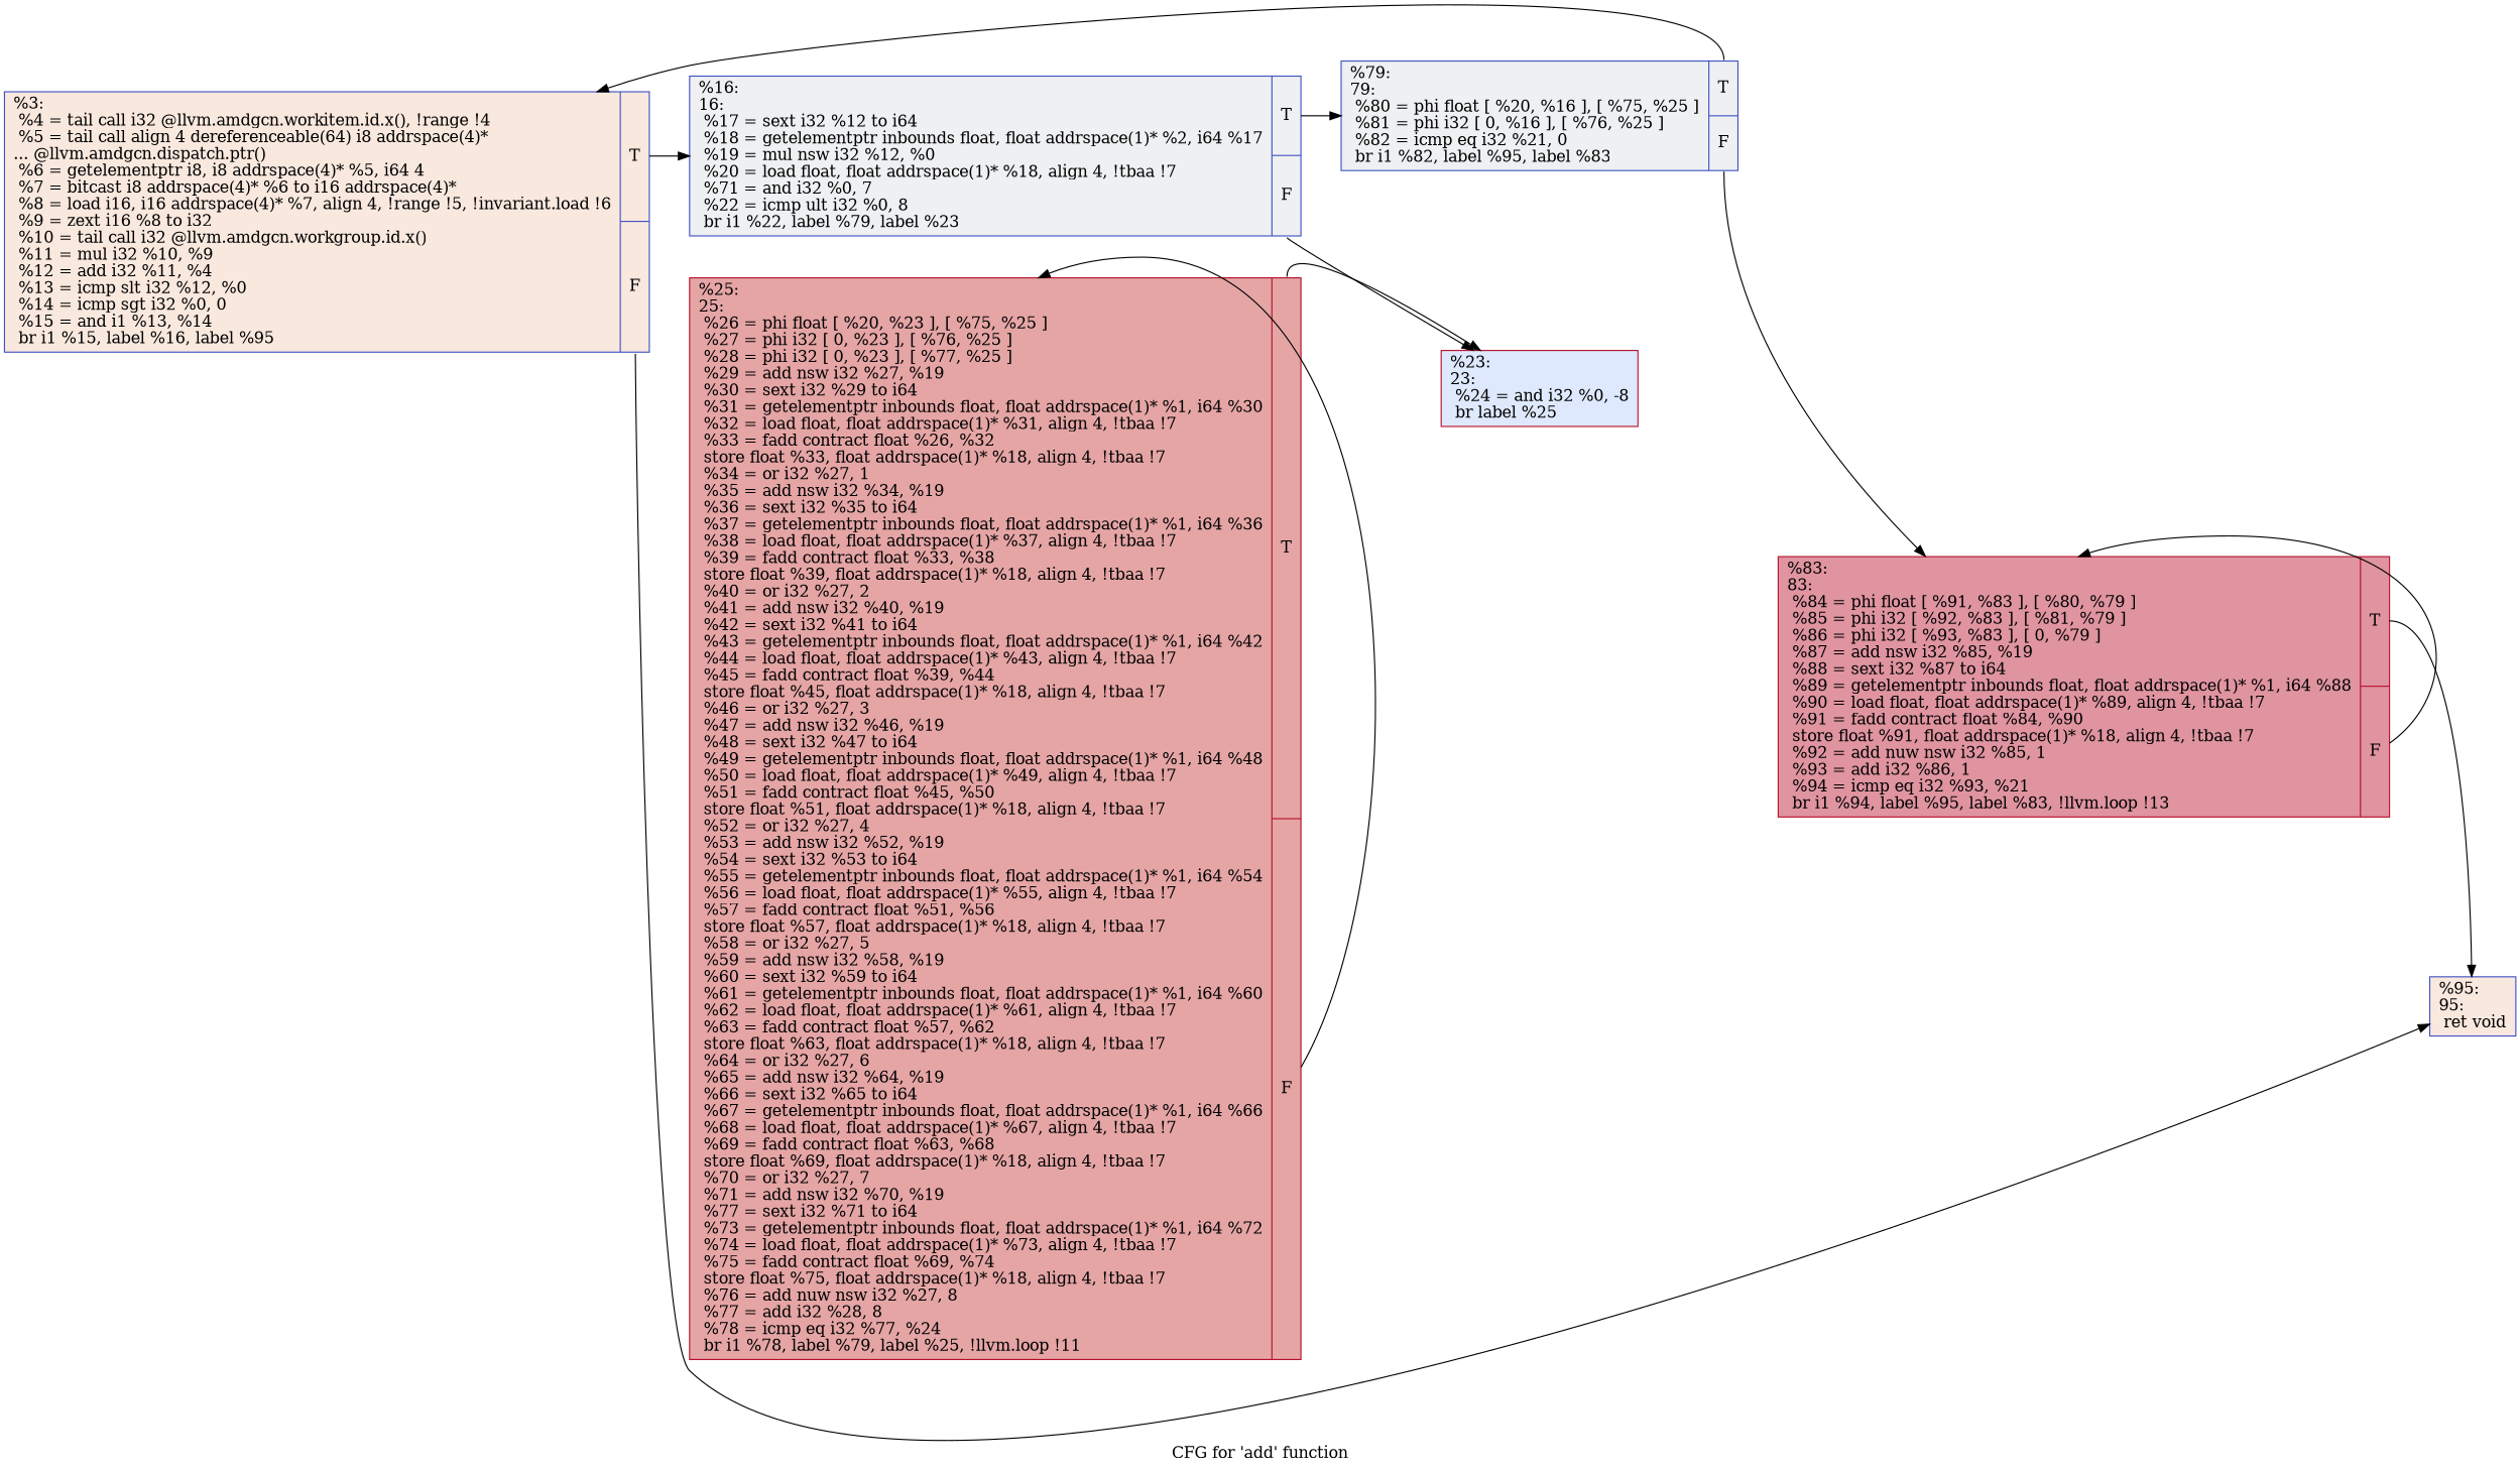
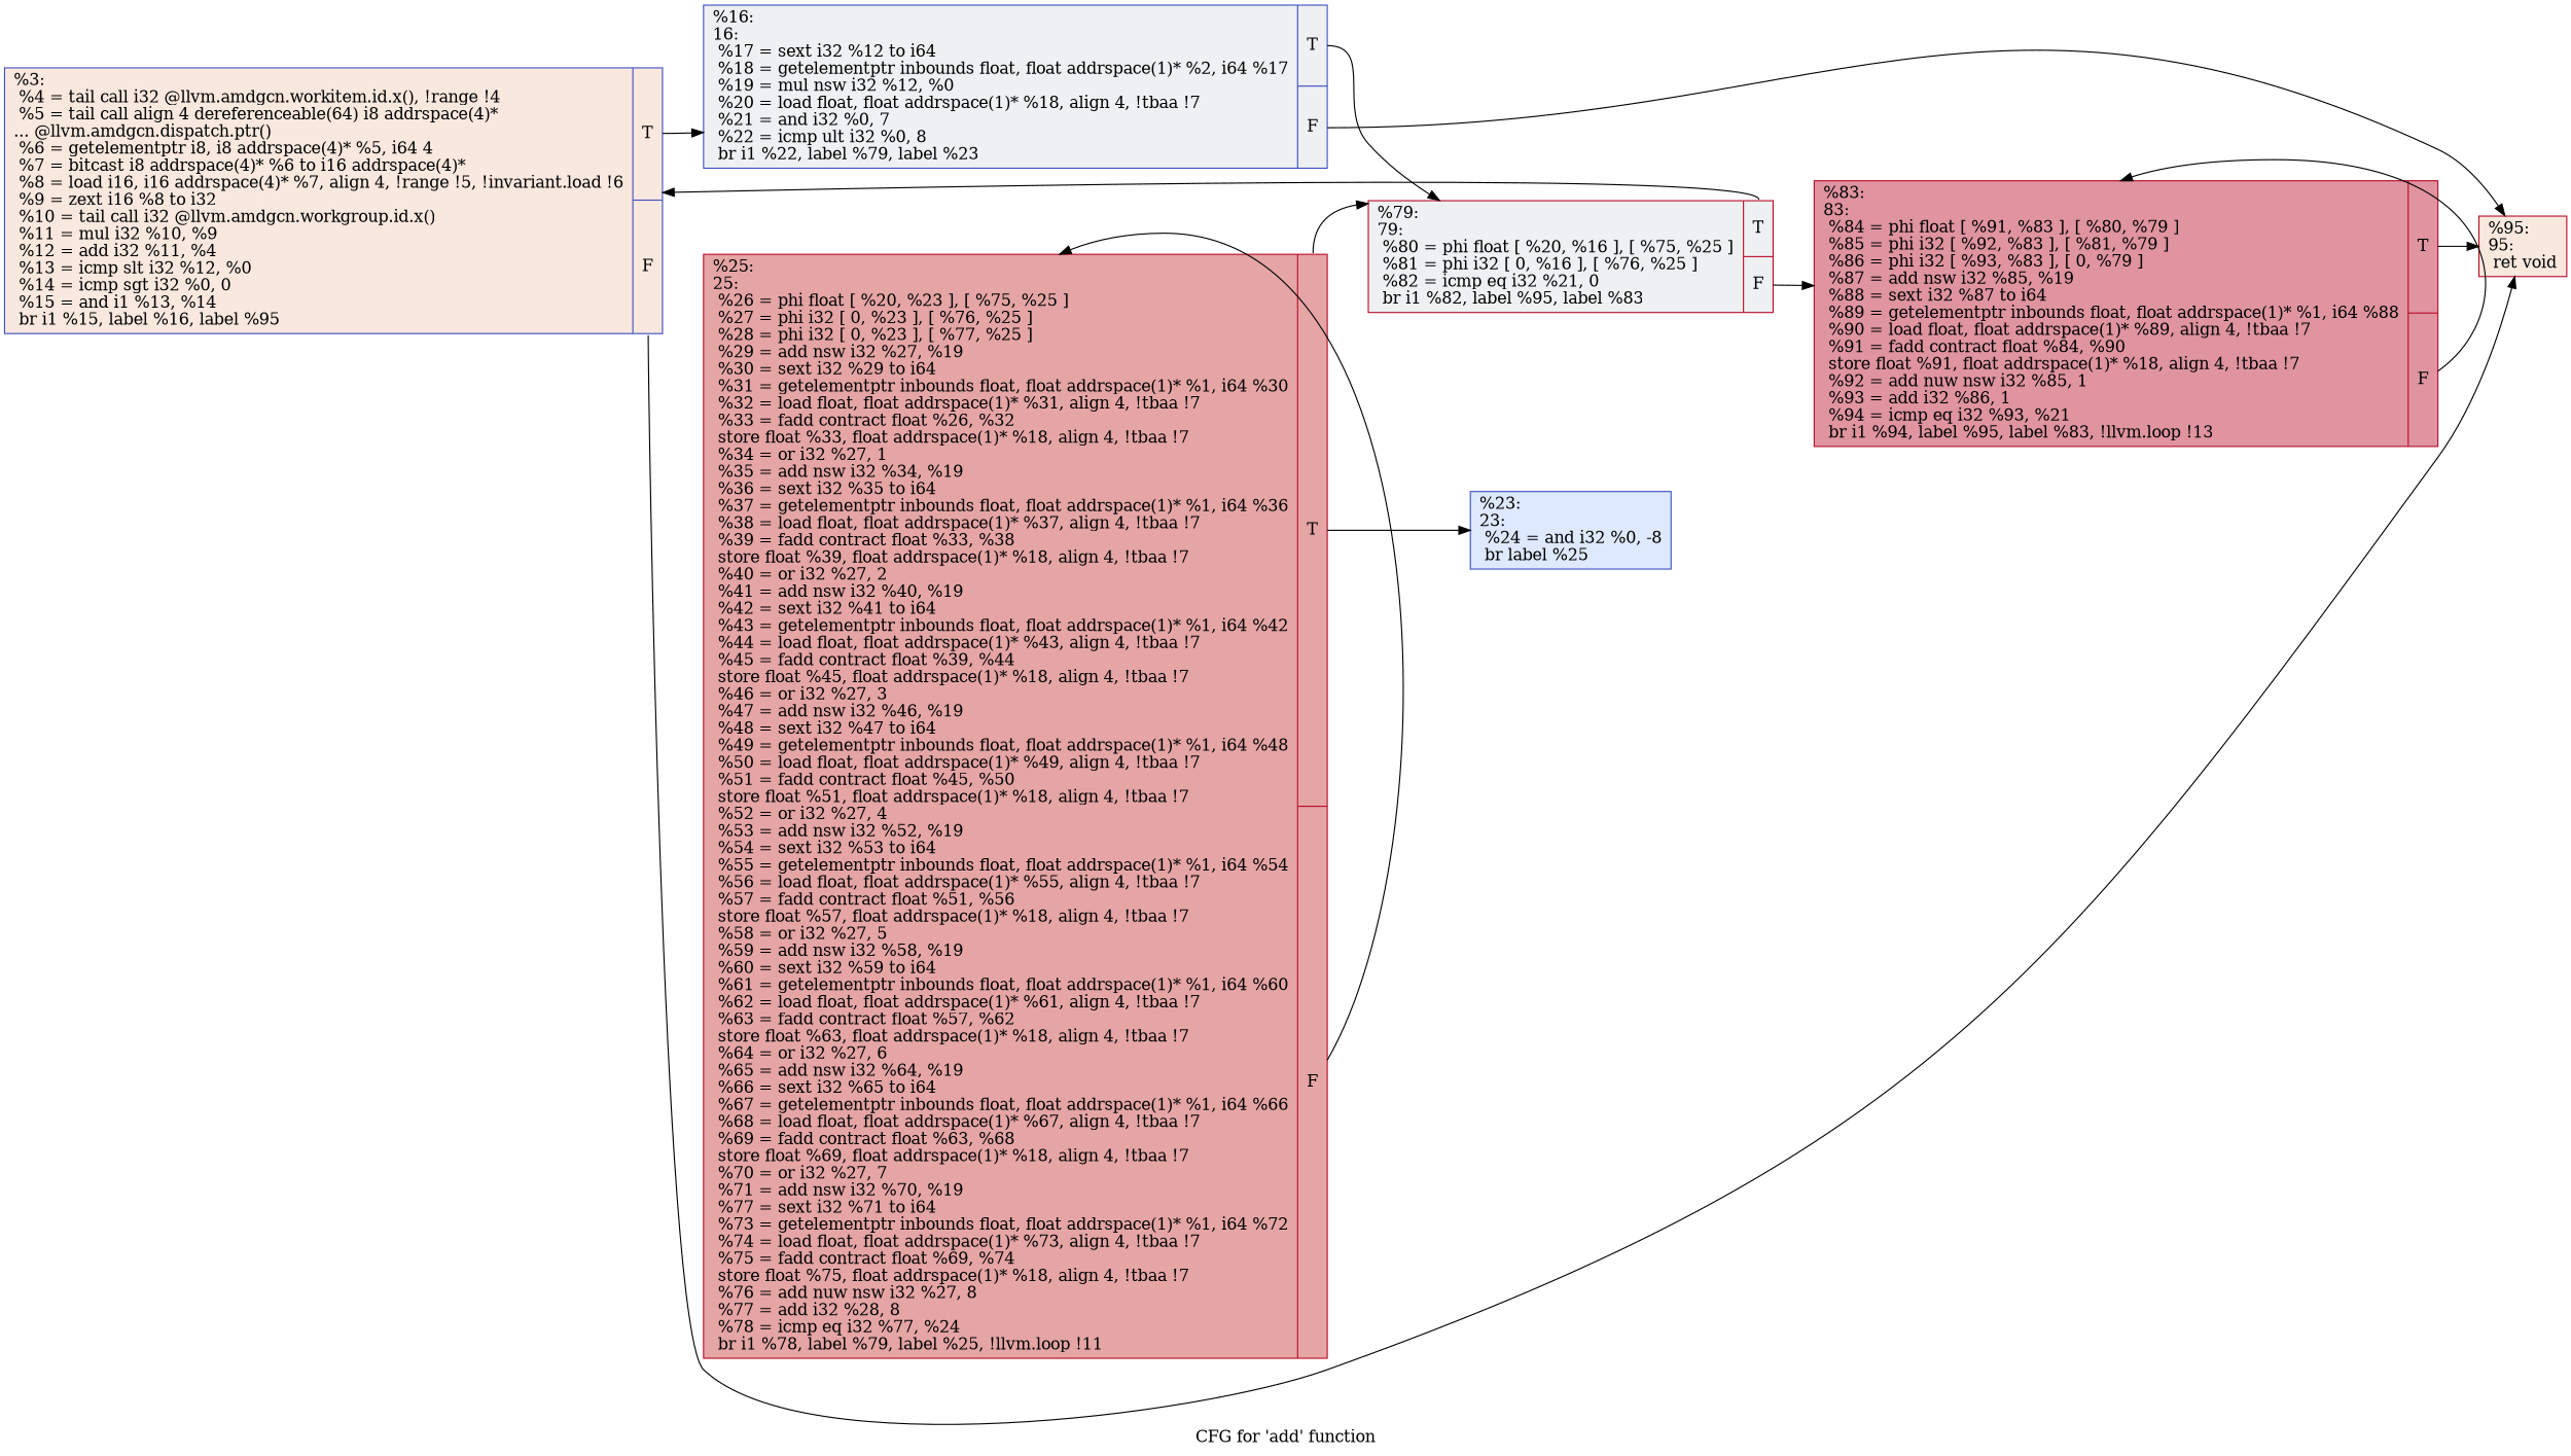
  digraph {
    label="CFG for 'add' function"
    rankdir=LR
    node [color="#3d50c3ff" fillcolor="#f2cab570" shape=record style=filled]
    edge [tailport=s0]
    n1 [label="{%3:\l  %4 = tail call i32 @llvm.amdgcn.workitem.id.x(), !range !4\l  %5 = tail call align 4 dereferenceable(64) i8 addrspace(4)*\l... @llvm.amdgcn.dispatch.ptr()\l  %6 = getelementptr i8, i8 addrspace(4)* %5, i64 4\l  %7 = bitcast i8 addrspace(4)* %6 to i16 addrspace(4)*\l  %8 = load i16, i16 addrspace(4)* %7, align 4, !range !5, !invariant.load !6\l  %9 = zext i16 %8 to i32\l  %10 = tail call i32 @llvm.amdgcn.workgroup.id.x()\l  %11 = mul i32 %10, %9\l  %12 = add i32 %11, %4\l  %13 = icmp slt i32 %12, %0\l  %14 = icmp sgt i32 %0, 0\l  %15 = and i1 %13, %14\l  br i1 %15, label %16, label %95\l|{<s0>T|<s1>F}}"]
-   n2 [fillcolor="#d9dce170" label="{%16:\l16:                                               \l  %17 = sext i32 %12 to i64\l  %18 = getelementptr inbounds float, float addrspace(1)* %2, i64 %17\l  %19 = mul nsw i32 %12, %0\l  %20 = load float, float addrspace(1)* %18, align 4, !tbaa !7\l  %71 = and i32 %0, 7\l  %22 = icmp ult i32 %0, 8\l  br i1 %22, label %79, label %23\l|{<s0>T|<s1>F}}"]
-   n3 [label="{%95:\l95:                                               \l  ret void\l}"]
-   n4 [fillcolor="#d9dce170" label="{%79:\l79:                                               \l  %80 = phi float [ %20, %16 ], [ %75, %25 ]\l  %81 = phi i32 [ 0, %16 ], [ %76, %25 ]\l  %82 = icmp eq i32 %21, 0\l  br i1 %82, label %95, label %83\l|{<s0>T|<s1>F}}"]
-   n5 [color="#b70d28ff" fillcolor="#b5cdfa70" label="{%23:\l23:                                               \l  %24 = and i32 %0, -8\l  br label %25\l}"]
+   n2 [fillcolor="#d9dce170" label="{%16:\l16:                                               \l  %17 = sext i32 %12 to i64\l  %18 = getelementptr inbounds float, float addrspace(1)* %2, i64 %17\l  %19 = mul nsw i32 %12, %0\l  %20 = load float, float addrspace(1)* %18, align 4, !tbaa !7\l  %21 = and i32 %0, 7\l  %22 = icmp ult i32 %0, 8\l  br i1 %22, label %79, label %23\l|{<s0>T|<s1>F}}"]
+   n3 [color="#b70d28ff" label="{%95:\l95:                                               \l  ret void\l}"]
+   n4 [color="#b70d28ff" fillcolor="#d9dce170" label="{%79:\l79:                                               \l  %80 = phi float [ %20, %16 ], [ %75, %25 ]\l  %81 = phi i32 [ 0, %16 ], [ %76, %25 ]\l  %82 = icmp eq i32 %21, 0\l  br i1 %82, label %95, label %83\l|{<s0>T|<s1>F}}"]
+   n5 [fillcolor="#b5cdfa70" label="{%23:\l23:                                               \l  %24 = and i32 %0, -8\l  br label %25\l}"]
    n6 [color="#b70d28ff" fillcolor="#b70d2870" label="{%83:\l83:                                               \l  %84 = phi float [ %91, %83 ], [ %80, %79 ]\l  %85 = phi i32 [ %92, %83 ], [ %81, %79 ]\l  %86 = phi i32 [ %93, %83 ], [ 0, %79 ]\l  %87 = add nsw i32 %85, %19\l  %88 = sext i32 %87 to i64\l  %89 = getelementptr inbounds float, float addrspace(1)* %1, i64 %88\l  %90 = load float, float addrspace(1)* %89, align 4, !tbaa !7\l  %91 = fadd contract float %84, %90\l  store float %91, float addrspace(1)* %18, align 4, !tbaa !7\l  %92 = add nuw nsw i32 %85, 1\l  %93 = add i32 %86, 1\l  %94 = icmp eq i32 %93, %21\l  br i1 %94, label %95, label %83, !llvm.loop !13\l|{<s0>T|<s1>F}}"]
    n7 [color="#b70d28ff" fillcolor="#c5333470" label="{%25:\l25:                                               \l  %26 = phi float [ %20, %23 ], [ %75, %25 ]\l  %27 = phi i32 [ 0, %23 ], [ %76, %25 ]\l  %28 = phi i32 [ 0, %23 ], [ %77, %25 ]\l  %29 = add nsw i32 %27, %19\l  %30 = sext i32 %29 to i64\l  %31 = getelementptr inbounds float, float addrspace(1)* %1, i64 %30\l  %32 = load float, float addrspace(1)* %31, align 4, !tbaa !7\l  %33 = fadd contract float %26, %32\l  store float %33, float addrspace(1)* %18, align 4, !tbaa !7\l  %34 = or i32 %27, 1\l  %35 = add nsw i32 %34, %19\l  %36 = sext i32 %35 to i64\l  %37 = getelementptr inbounds float, float addrspace(1)* %1, i64 %36\l  %38 = load float, float addrspace(1)* %37, align 4, !tbaa !7\l  %39 = fadd contract float %33, %38\l  store float %39, float addrspace(1)* %18, align 4, !tbaa !7\l  %40 = or i32 %27, 2\l  %41 = add nsw i32 %40, %19\l  %42 = sext i32 %41 to i64\l  %43 = getelementptr inbounds float, float addrspace(1)* %1, i64 %42\l  %44 = load float, float addrspace(1)* %43, align 4, !tbaa !7\l  %45 = fadd contract float %39, %44\l  store float %45, float addrspace(1)* %18, align 4, !tbaa !7\l  %46 = or i32 %27, 3\l  %47 = add nsw i32 %46, %19\l  %48 = sext i32 %47 to i64\l  %49 = getelementptr inbounds float, float addrspace(1)* %1, i64 %48\l  %50 = load float, float addrspace(1)* %49, align 4, !tbaa !7\l  %51 = fadd contract float %45, %50\l  store float %51, float addrspace(1)* %18, align 4, !tbaa !7\l  %52 = or i32 %27, 4\l  %53 = add nsw i32 %52, %19\l  %54 = sext i32 %53 to i64\l  %55 = getelementptr inbounds float, float addrspace(1)* %1, i64 %54\l  %56 = load float, float addrspace(1)* %55, align 4, !tbaa !7\l  %57 = fadd contract float %51, %56\l  store float %57, float addrspace(1)* %18, align 4, !tbaa !7\l  %58 = or i32 %27, 5\l  %59 = add nsw i32 %58, %19\l  %60 = sext i32 %59 to i64\l  %61 = getelementptr inbounds float, float addrspace(1)* %1, i64 %60\l  %62 = load float, float addrspace(1)* %61, align 4, !tbaa !7\l  %63 = fadd contract float %57, %62\l  store float %63, float addrspace(1)* %18, align 4, !tbaa !7\l  %64 = or i32 %27, 6\l  %65 = add nsw i32 %64, %19\l  %66 = sext i32 %65 to i64\l  %67 = getelementptr inbounds float, float addrspace(1)* %1, i64 %66\l  %68 = load float, float addrspace(1)* %67, align 4, !tbaa !7\l  %69 = fadd contract float %63, %68\l  store float %69, float addrspace(1)* %18, align 4, !tbaa !7\l  %70 = or i32 %27, 7\l  %71 = add nsw i32 %70, %19\l  %77 = sext i32 %71 to i64\l  %73 = getelementptr inbounds float, float addrspace(1)* %1, i64 %72\l  %74 = load float, float addrspace(1)* %73, align 4, !tbaa !7\l  %75 = fadd contract float %69, %74\l  store float %75, float addrspace(1)* %18, align 4, !tbaa !7\l  %76 = add nuw nsw i32 %27, 8\l  %77 = add i32 %28, 8\l  %78 = icmp eq i32 %77, %24\l  br i1 %78, label %79, label %25, !llvm.loop !11\l|{<s0>T|<s1>F}}"]
    n1 -> n2
    n1 -> n3 [tailport=s1]
    n2 -> n4
-   n2 -> n5 [tailport=s1]
+   n2 -> n3 [tailport=s1]
    n4 -> n1
    n4 -> n6 [tailport=s1]
    n6 -> n3
    n6 -> n6 [tailport=s1]
+   n7 -> n4
    n7 -> n5
    n7 -> n7 [tailport=s1]
  }
